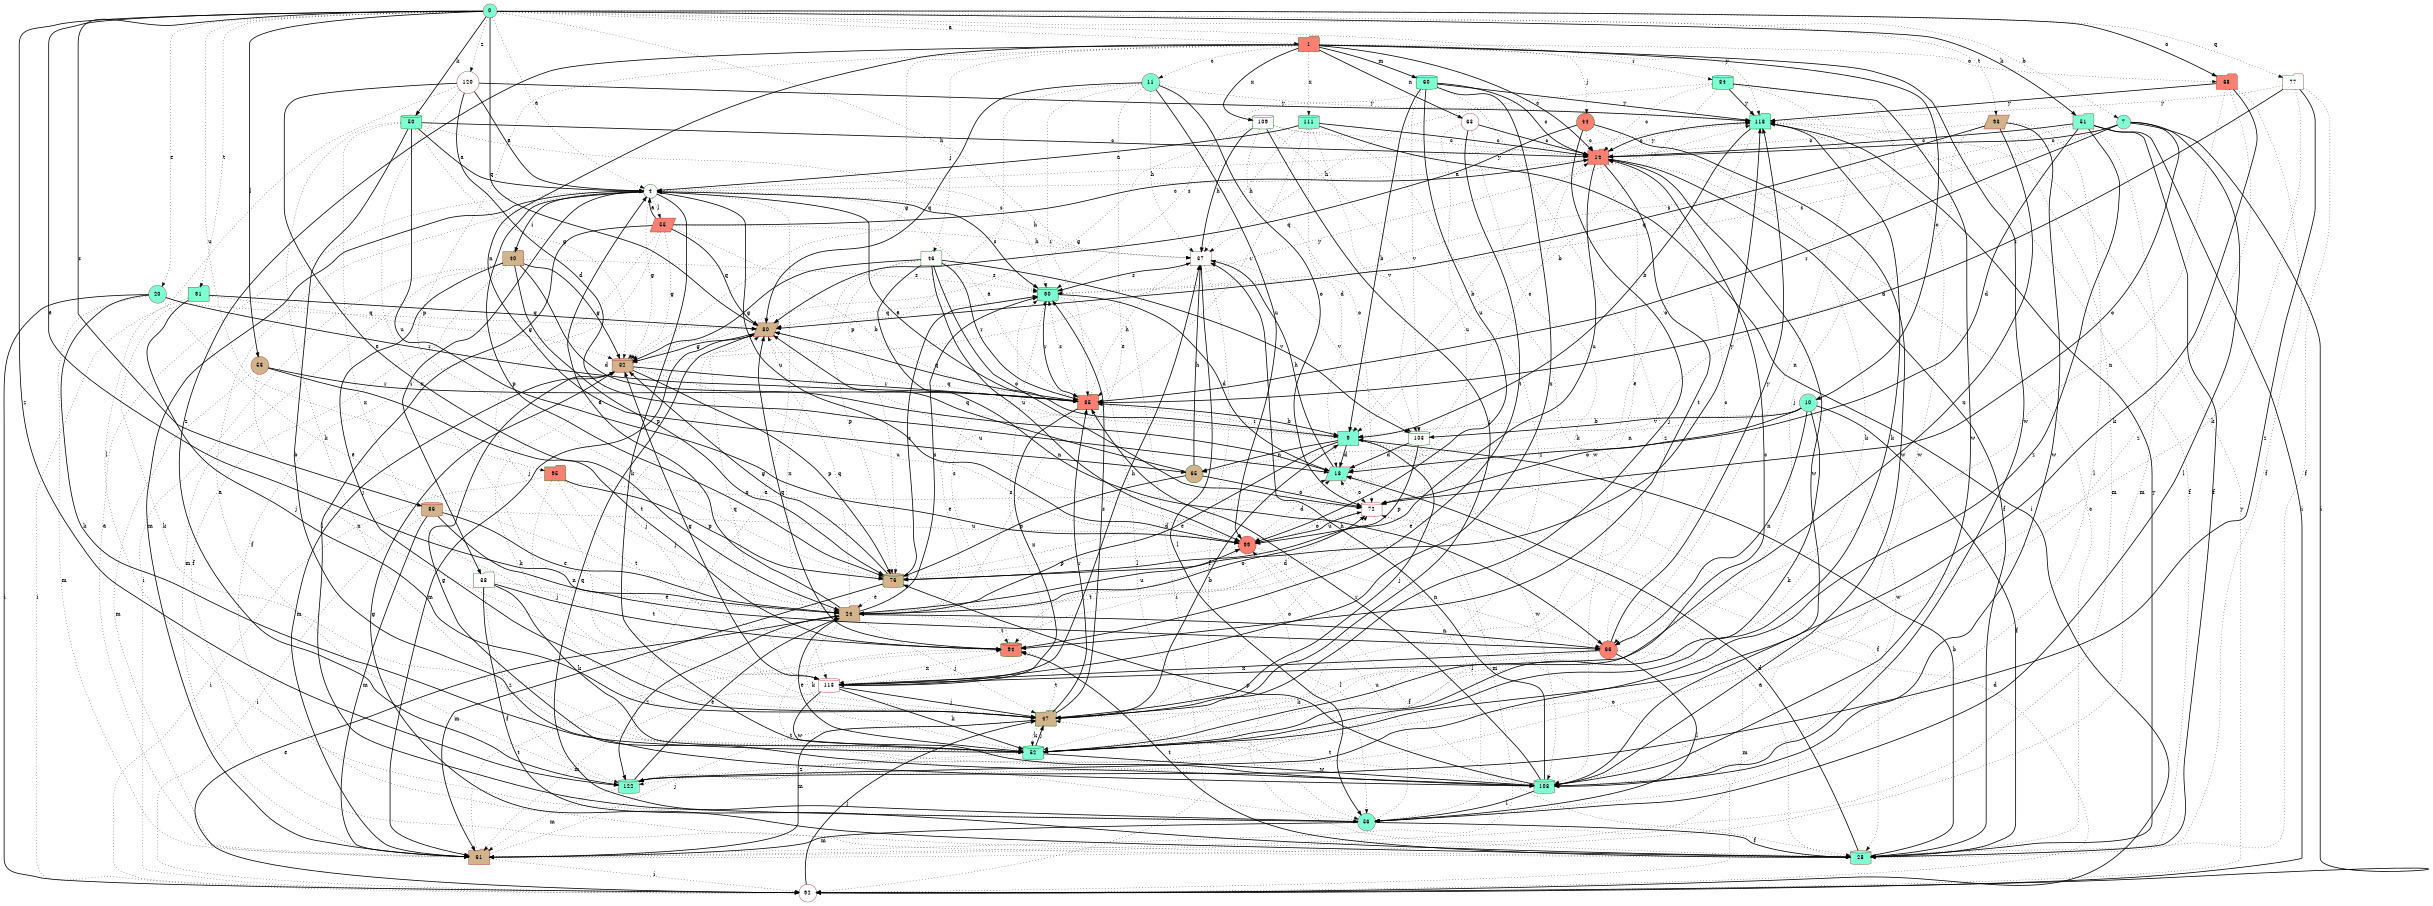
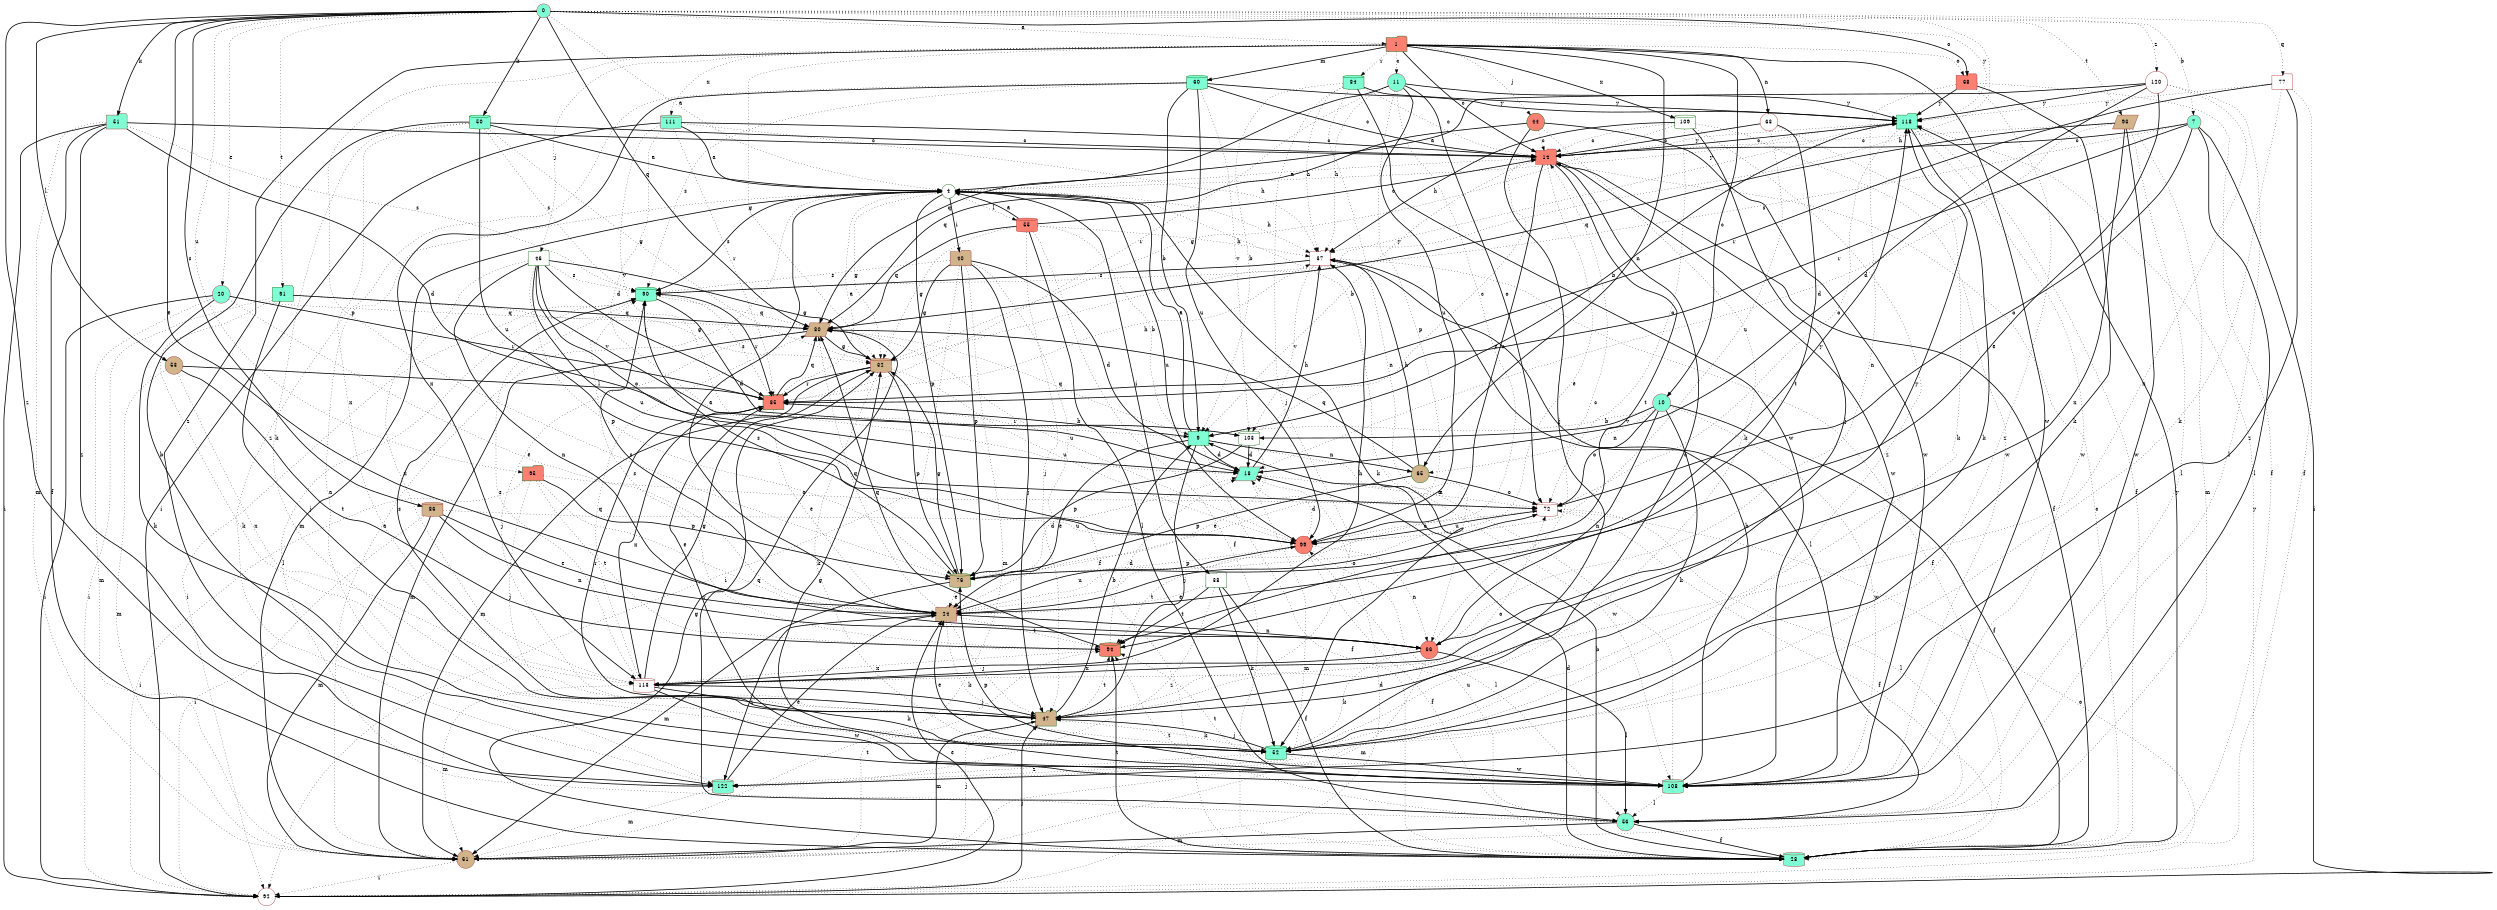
  strict digraph {
    node [color=brown fillcolor=aquamarine shape=folder style=filled]
    edge [style=bold]
    0 [shape=circle]
    1 [color=darkgreen fillcolor=salmon]
    4 [color=darkgreen fillcolor=white shape=circle]
    7 [shape=circle]
    20 [shape=circle]
    24 [fillcolor=tan]
    37 [fillcolor=white]
    50 [color=darkgreen shape=cylinder]
    51
    53 [fillcolor=tan shape=circle]
    68 [fillcolor=salmon]
    77 [fillcolor=white]
    80 [fillcolor=tan shape=parallelogram]
    86 [fillcolor=tan shape=cylinder]
    91 [color=darkgreen]
    93 [fillcolor=tan shape=parallelogram]
    95 [color=darkgreen fillcolor=salmon]
    118 [color=darkgreen]
    120 [fillcolor=white shape=circle]
    122 [shape=cylinder]
    10 [shape=circle]
    11 [shape=circle]
    14 [fillcolor=salmon]
    32 [fillcolor=tan shape=cylinder]
    44 [color=darkgreen fillcolor=salmon shape=circle]
    46 [color=darkgreen fillcolor=white]
    60 [color=darkgreen shape=cylinder]
    63 [fillcolor=white shape=circle]
    65 [color=darkgreen fillcolor=tan shape=circle]
    76 [color=darkgreen fillcolor=tan shape=cylinder]
    84 [color=darkgreen shape=cylinder]
    108 [shape=cylinder]
    109 [color=darkgreen fillcolor=white shape=cylinder]
    111 [shape=cylinder]
    38 [color=darkgreen fillcolor=white]
    40 [fillcolor=tan]
    52 [color=darkgreen shape=cylinder]
-   55 [fillcolor=salmon shape=parallelogram]
-   61 [fillcolor=tan]
+   55 [fillcolor=salmon shape=cylinder]
+   61 [fillcolor=tan shape=circle]
    90 [color=darkgreen shape=cylinder]
    99 [fillcolor=salmon shape=circle]
    n42 [fillcolor=white label=92 shape=circle]
    56 [shape=circle]
    72 [fillcolor=white shape=cylinder]
    85 [color=darkgreen fillcolor=salmon]
    47 [color=darkgreen fillcolor=tan]
    66 [fillcolor=salmon shape=circle]
    94 [color=darkgreen fillcolor=salmon shape=cylinder]
    28 [shape=cylinder]
    103 [color=darkgreen fillcolor=white shape=cylinder]
    113 [fillcolor=white shape=cylinder]
    18 [shape=parallelogram]
    9 [color=darkgreen]
    0 -> 1 [label=a style=dotted]
    0 -> 4 [label=a style=dotted]
    0 -> 7 [label=b style=dotted]
    0 -> 20 [label=e style=dotted]
    0 -> 24 [label=e]
    0 -> 37 [label=h style=dotted]
    0 -> 50 [label=k]
    0 -> 51 [label=k]
    0 -> 53 [label=l]
    0 -> 68 [label=o]
    0 -> 77 [label=q style=dotted]
    0 -> 80 [label=q]
    0 -> 86 [label=s]
    0 -> 91 [label=t style=dotted]
    0 -> 93 [label=t style=dotted]
    0 -> 95 [label=u style=dotted]
    0 -> 118 [label=y style=dotted]
    0 -> 120 [label=z style=dotted]
    0 -> 122 [label=z]
    1 -> 68 [label=o style=dotted]
    1 -> 122 [label=z]
    1 -> 10 [label=c]
    1 -> 11 [label=c style=dotted]
    1 -> 14 [label=c]
    1 -> 32 [label=g style=dotted]
    1 -> 44 [label=j style=dotted]
    1 -> 46 [label=j style=dotted]
    1 -> 60 [label=m]
    1 -> 63 [label=n]
    1 -> 65 [label=n]
    1 -> 76 [label=p style=dotted]
    1 -> 84 [label=r style=dotted]
    1 -> 108 [label=w]
    1 -> 109 [label=x]
    1 -> 111 [label=x style=dotted]
    4 -> 37 [label=h style=dotted]
    4 -> 118 [label=y style=dotted]
    4 -> 32 [label=g style=dotted]
    4 -> 76 [label=p]
    4 -> 38 [label=i]
    4 -> 40 [label=i]
    4 -> 52 [label=k]
    4 -> 55 [label=l style=dotted]
    4 -> 61 [label=m]
    4 -> 90 [label=s]
    4 -> 99 [label=u]
    7 -> 14 [label=c]
    7 -> 90 [label=s style=dotted]
    7 -> n42 [label=i]
    7 -> 56 [label=l]
    7 -> 72 [label=o]
    7 -> 85 [label=r]
    20 -> 24 [label=e style=dotted]
    20 -> 80 [label=q style=dotted]
    20 -> 52 [label=k]
    20 -> 61 [label=m style=dotted]
    20 -> n42 [label=i]
    20 -> 85 [label=r]
    24 -> 4 [label=a]
    24 -> 80 [label=q style=dotted]
    24 -> 122 [label=z]
    24 -> 52 [label=k style=dotted]
    24 -> 90 [label=s]
    24 -> 99 [label=u]
    24 -> 72 [label=o]
    24 -> 47 [label=j style=dotted]
    24 -> 66 [label=n]
    24 -> 94 [label=t style=dotted]
    37 -> 90 [label=s]
    37 -> 56 [label=l]
    37 -> 28 [label=f style=dotted]
    37 -> 103 [label=v style=dotted]
    50 -> 4 [label=a]
    50 -> 14 [label=c]
    50 -> 32 [label=g style=dotted]
    50 -> 108 [label=b]
    50 -> 52 [label=k style=dotted]
    50 -> 90 [label=s style=dotted]
    50 -> 99 [label=u]
    50 -> 113 [label=x style=dotted]
    51 -> 122 [label=z]
    51 -> 14 [label=c]
    51 -> 61 [label=m style=dotted]
    51 -> 90 [label=s style=dotted]
    51 -> n42 [label=i]
    51 -> 28 [label=f]
    51 -> 18 [label=d]
    53 -> 61 [label=m style=dotted]
-   53 -> 85 [label=r]
+   53 -> 85 [label=l]
    53 -> 94 [label=t]
    53 -> 113 [label=x style=dotted]
    68 -> 118 [label=y]
    68 -> 122 [label=z style=dotted]
    68 -> 52 [label=k]
    68 -> 66 [label=n style=dotted]
    68 -> 28 [label=f style=dotted]
    77 -> 118 [label=y style=dotted]
    77 -> 122 [label=z]
    77 -> 52 [label=k style=dotted]
    77 -> 85 [label=r]
    77 -> 28 [label=f style=dotted]
    80 -> 32 [label=g]
    80 -> 61 [label=m]
    80 -> 99 [label=u style=dotted]
    80 -> 47 [label=j style=dotted]
    86 -> 24 [label=e]
    86 -> 61 [label=m]
    86 -> 99 [label=u style=dotted]
    86 -> n42 [label=i style=dotted]
    86 -> 66 [label=n]
    91 -> 80 [label=q]
    91 -> 32 [label=g style=dotted]
    91 -> 52 [label=k style=dotted]
    91 -> n42 [label=i style=dotted]
    91 -> 47 [label=j]
    93 -> 80 [label=q]
    93 -> 14 [label=c style=dotted]
    93 -> 108 [label=w]
    93 -> 61 [label=m style=dotted]
    93 -> 56 [label=l style=dotted]
    93 -> 113 [label=x]
    93 -> 18 [label=d style=dotted]
-   95 -> 24 [label=j style=dotted]
+   95 -> 24 [label=e style=dotted]
    95 -> 76 [label=p]
    95 -> n42 [label=i style=dotted]
    95 -> 72 [label=o style=dotted]
    95 -> 47 [label=j style=dotted]
    95 -> 94 [label=t style=dotted]
    118 -> 14 [label=c]
    118 -> 108 [label=w style=dotted]
    118 -> 52 [label=k]
    118 -> 72 [label=o style=dotted]
    118 -> 28 [label=f style=dotted]
    118 -> 9 [label=b]
    120 -> 4 [label=a]
    120 -> 24 [label=e]
    120 -> 118 [label=y]
    120 -> 56 [label=l style=dotted]
    120 -> 113 [label=x style=dotted]
    120 -> 18 [label=d]
    122 -> 4 [label=a style=dotted]
    122 -> 24 [label=e]
    122 -> 61 [label=m style=dotted]
    10 -> 65 [label=n style=dotted]
    10 -> 108 [label=w style=dotted]
    10 -> 52 [label=k]
    10 -> 72 [label=o]
    10 -> 66 [label=n]
    10 -> 28 [label=f]
    10 -> 103 [label=v]
    10 -> 9 [label=b style=dotted]
    11 -> 24 [label=e style=dotted]
    11 -> 37 [label=h style=dotted]
    11 -> 80 [label=q]
-   11 -> 118 [label=y style=dotted]
+   11 -> 118 [label=y]
    11 -> 76 [label=p style=dotted]
    11 -> 99 [label=u]
    11 -> 72 [label=o]
    11 -> 85 [label=r style=dotted]
    14 -> 4 [label=a style=dotted]
    14 -> 24 [label=e style=dotted]
    14 -> 118 [label=y style=dotted]
    14 -> 108 [label=w]
    14 -> 99 [label=u]
    14 -> 94 [label=t]
    14 -> 28 [label=f]
    14 -> 9 [label=b style=dotted]
    32 -> 118 [label=y style=dotted]
    32 -> 76 [label=p]
    32 -> 52 [label=k style=dotted]
    32 -> 61 [label=m]
    32 -> 99 [label=u style=dotted]
    32 -> 85 [label=r]
    44 -> 80 [label=q]
    44 -> 14 [label=c style=dotted]
    44 -> 108 [label=w]
    44 -> 52 [label=k style=dotted]
    44 -> 47 [label=j]
    46 -> 32 [label=g]
    46 -> 76 [label=p style=dotted]
    46 -> 90 [label=s style=dotted]
    46 -> 99 [label=u]
    46 -> 72 [label=o]
    46 -> 85 [label=r]
    46 -> 66 [label=n]
    46 -> 103 [label=v]
    46 -> 113 [label=x style=dotted]
    60 -> 118 [label=y]
    60 -> 122 [label=z style=dotted]
    60 -> 14 [label=c]
    60 -> 90 [label=s style=dotted]
    60 -> 99 [label=u]
    60 -> 103 [label=v style=dotted]
    60 -> 113 [label=x]
    60 -> 9 [label=b]
    63 -> 14 [label=c]
    63 -> 52 [label=k style=dotted]
    63 -> 99 [label=u style=dotted]
    63 -> 94 [label=t]
    65 -> 37 [label=h]
    65 -> 80 [label=q]
    65 -> 76 [label=p]
    65 -> 72 [label=o]
    76 -> 24 [label=e style=dotted]
    76 -> 118 [label=y]
    76 -> 32 [label=g]
    76 -> 61 [label=m]
    76 -> 90 [label=s]
    76 -> 18 [label=d style=dotted]
    84 -> 37 [label=h style=dotted]
    84 -> 118 [label=y]
    84 -> 14 [label=c style=dotted]
    84 -> 108 [label=w]
    84 -> 47 [label=j style=dotted]
    84 -> 66 [label=n style=dotted]
    84 -> 9 [label=b style=dotted]
    108 -> 4 [label=a style=dotted]
    108 -> 37 [label=h]
    108 -> 32 [label=g]
    108 -> 76 [label=p]
-   108 -> 56 [label=l]
+   108 -> 56 [label=l style=dotted]
    108 -> 85 [label=r]
-   108 -> 47 [label=t style=dotted]
+   108 -> 94 [label=t style=dotted]
    109 -> 37 [label=h]
    109 -> 122 [label=z style=dotted]
    109 -> 14 [label=c style=dotted]
    109 -> 32 [label=g style=dotted]
    109 -> 108 [label=w style=dotted]
    109 -> 72 [label=o style=dotted]
    109 -> 47 [label=j]
    111 -> 4 [label=a]
    111 -> 37 [label=h style=dotted]
    111 -> 14 [label=c]
    111 -> n42 [label=i]
    111 -> 85 [label=r style=dotted]
    111 -> 103 [label=v style=dotted]
    111 -> 18 [label=d style=dotted]
    38 -> 24 [label=e style=dotted]
    38 -> 122 [label=z style=dotted]
    38 -> 52 [label=k]
    38 -> 94 [label=t]
    38 -> 28 [label=f]
    40 -> 32 [label=g]
    40 -> 76 [label=p]
    40 -> 61 [label=m style=dotted]
    40 -> 90 [label=s style=dotted]
    40 -> n42 [label=i style=dotted]
    40 -> 47 [label=j]
    40 -> 28 [label=f style=dotted]
    40 -> 18 [label=d]
    52 -> 24 [label=e]
    52 -> 122 [label=z style=dotted]
    52 -> 14 [label=c]
    52 -> 108 [label=w]
    52 -> 47 [label=j]
    55 -> 4 [label=a]
    55 -> 37 [label=h style=dotted]
    55 -> 80 [label=q]
    55 -> 14 [label=c]
    55 -> 32 [label=g style=dotted]
    55 -> 56 [label=l]
    55 -> 47 [label=j style=dotted]
    55 -> 28 [label=f style=dotted]
    55 -> 9 [label=b style=dotted]
    61 -> 4 [label=a style=dotted]
    61 -> n42 [label=i style=dotted]
    61 -> 47 [label=j style=dotted]
    61 -> 94 [label=t style=dotted]
    90 -> 80 [label=q style=dotted]
    90 -> n42 [label=i style=dotted]
    90 -> 56 [label=l style=dotted]
    90 -> 85 [label=r]
    90 -> 18 [label=d]
    99 -> 76 [label=p style=dotted]
    99 -> 56 [label=l style=dotted]
    99 -> 72 [label=o style=dotted]
    99 -> 66 [label=n style=dotted]
    99 -> 94 [label=t style=dotted]
    99 -> 28 [label=f style=dotted]
    99 -> 18 [label=d style=dotted]
    n42 -> 24 [label=e]
    n42 -> 118 [label=y style=dotted]
    n42 -> 72 [label=o style=dotted]
    n42 -> 47 [label=j]
    n42 -> 18 [label=d style=dotted]
    56 -> 80 [label=q]
    56 -> 61 [label=m]
    56 -> 99 [label=u style=dotted]
    56 -> 94 [label=t style=dotted]
    56 -> 28 [label=f]
    72 -> 99 [label=u]
    72 -> 56 [label=l style=dotted]
-   72 -> 28 [label=a style=dotted]
+   72 -> 28 [label=f style=dotted]
    85 -> 4 [label=a style=dotted]
    85 -> 24 [label=e style=dotted]
    85 -> 37 [label=h style=dotted]
    85 -> 80 [label=q]
    85 -> 90 [label=s style=dotted]
    85 -> 113 [label=x]
    85 -> 9 [label=b]
    47 -> 52 [label=k style=dotted]
    47 -> 61 [label=m]
    47 -> 90 [label=s]
    47 -> 72 [label=o style=dotted]
    47 -> 85 [label=r]
    47 -> 94 [label=t style=dotted]
    47 -> 9 [label=b]
    66 -> 118 [label=y]
    66 -> 14 [label=c style=dotted]
    66 -> 52 [label=k style=dotted]
    66 -> 61 [label=m style=dotted]
    66 -> 56 [label=l]
    66 -> 113 [label=x]
    94 -> 80 [label=q]
    94 -> 90 [label=s style=dotted]
    94 -> 113 [label=x style=dotted]
    94 -> 18 [label=d style=dotted]
    28 -> 118 [label=y]
    28 -> 14 [label=c style=dotted]
    28 -> 32 [label=g]
    28 -> 94 [label=t]
    28 -> 18 [label=d]
    28 -> 9 [label=b]
    103 -> 24 [label=e style=dotted]
    103 -> 14 [label=c style=dotted]
    103 -> 76 [label=p]
    103 -> 18 [label=d]
    113 -> 37 [label=h]
    113 -> 80 [label=q style=dotted]
    113 -> 32 [label=g]
    113 -> 108 [label=w]
    113 -> 52 [label=k]
    113 -> 61 [label=m style=dotted]
    113 -> 90 [label=s style=dotted]
    113 -> 47 [label=j]
    18 -> 37 [label=h]
    18 -> 61 [label=m style=dotted]
    18 -> 72 [label=o style=dotted]
    9 -> 4 [label=a]
    9 -> 24 [label=e]
    9 -> 80 [label=q style=dotted]
    9 -> 65 [label=n]
    9 -> 108 [label=w style=dotted]
    9 -> 85 [label=r style=dotted]
    9 -> 47 [label=j]
    9 -> 28 [label=f style=dotted]
    9 -> 18 [label=d]
  }
